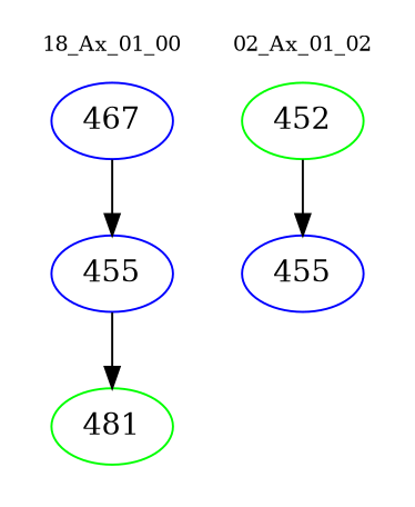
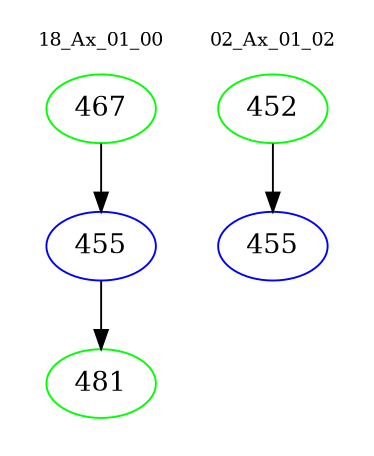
  digraph {
    node [color=green]
    edge [color=black]
-   n1 [color=blue label=467]
+   n1 [label=467]
    n2 [color=blue label=455]
    n3 [label=481]
    n4 [label=452]
    n5 [color=blue label=455]
    subgraph cluster_1 {
      color=white
      fontsize=10
      label="18_Ax_01_00"
      n1
      n2
      n3
    }
    subgraph cluster_2 {
      color=white
      fontsize=10
      label="02_Ax_01_02"
      n4
      n5
    }
    n1 -> n2
    n2 -> n3
    n4 -> n5
  }
